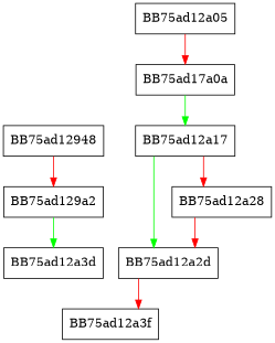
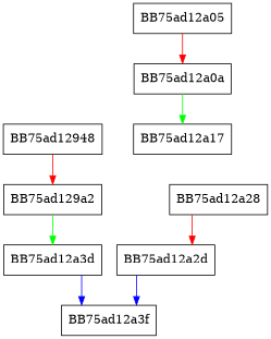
  digraph {
    splines=ortho
    node [shape=box]
    edge [color=red]
    BB75ad12948
    BB75ad129a2
    BB75ad12a3d
    BB75ad12a3f
-   BB75ad12a0a [label=BB75ad17a0a]
+   BB75ad12a0a
    BB75ad12a17
    BB75ad12a05
    BB75ad12a2d
    BB75ad12a28
    BB75ad12948 -> BB75ad129a2
    BB75ad129a2 -> BB75ad12a3d [color=green]
+   BB75ad12a3d -> BB75ad12a3f [color=blue]
    BB75ad12a0a -> BB75ad12a17 [color=green]
-   BB75ad12a17 -> BB75ad12a2d [color=green]
-   BB75ad12a17 -> BB75ad12a28
    BB75ad12a05 -> BB75ad12a0a
-   BB75ad12a2d -> BB75ad12a3f
+   BB75ad12a2d -> BB75ad12a3f [color=blue]
    BB75ad12a28 -> BB75ad12a2d
  }
